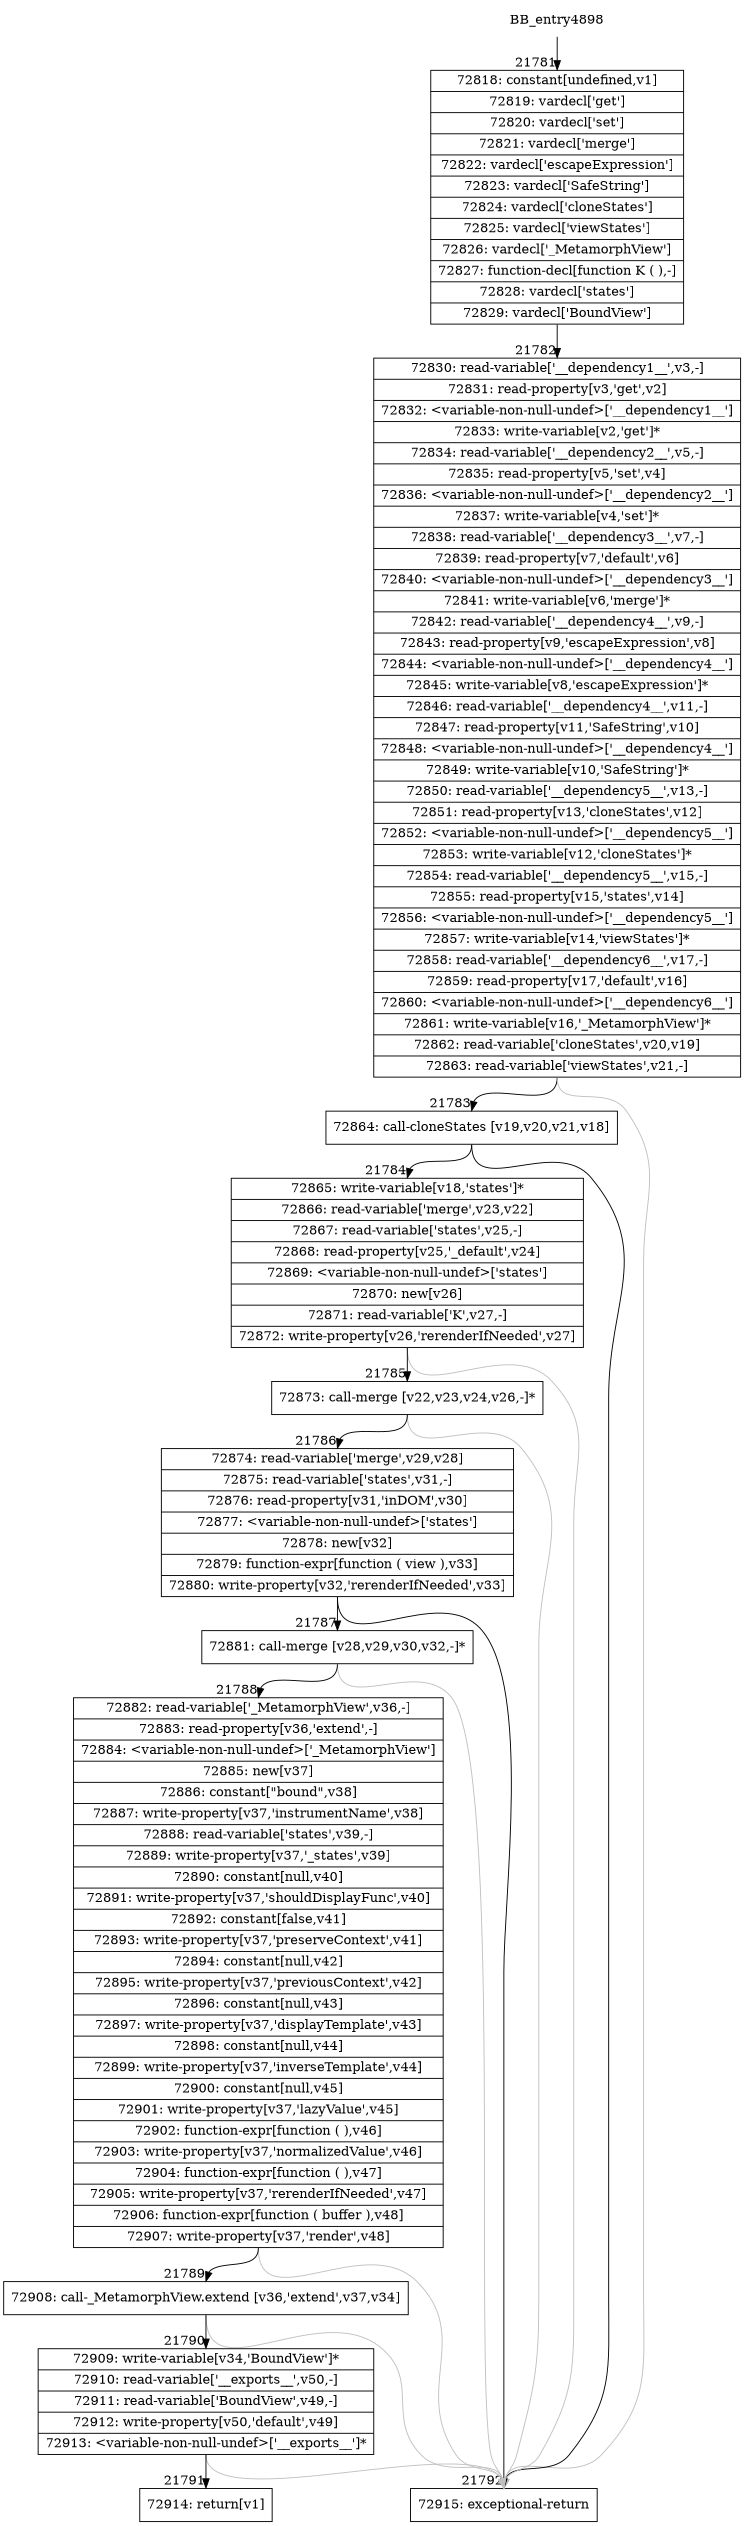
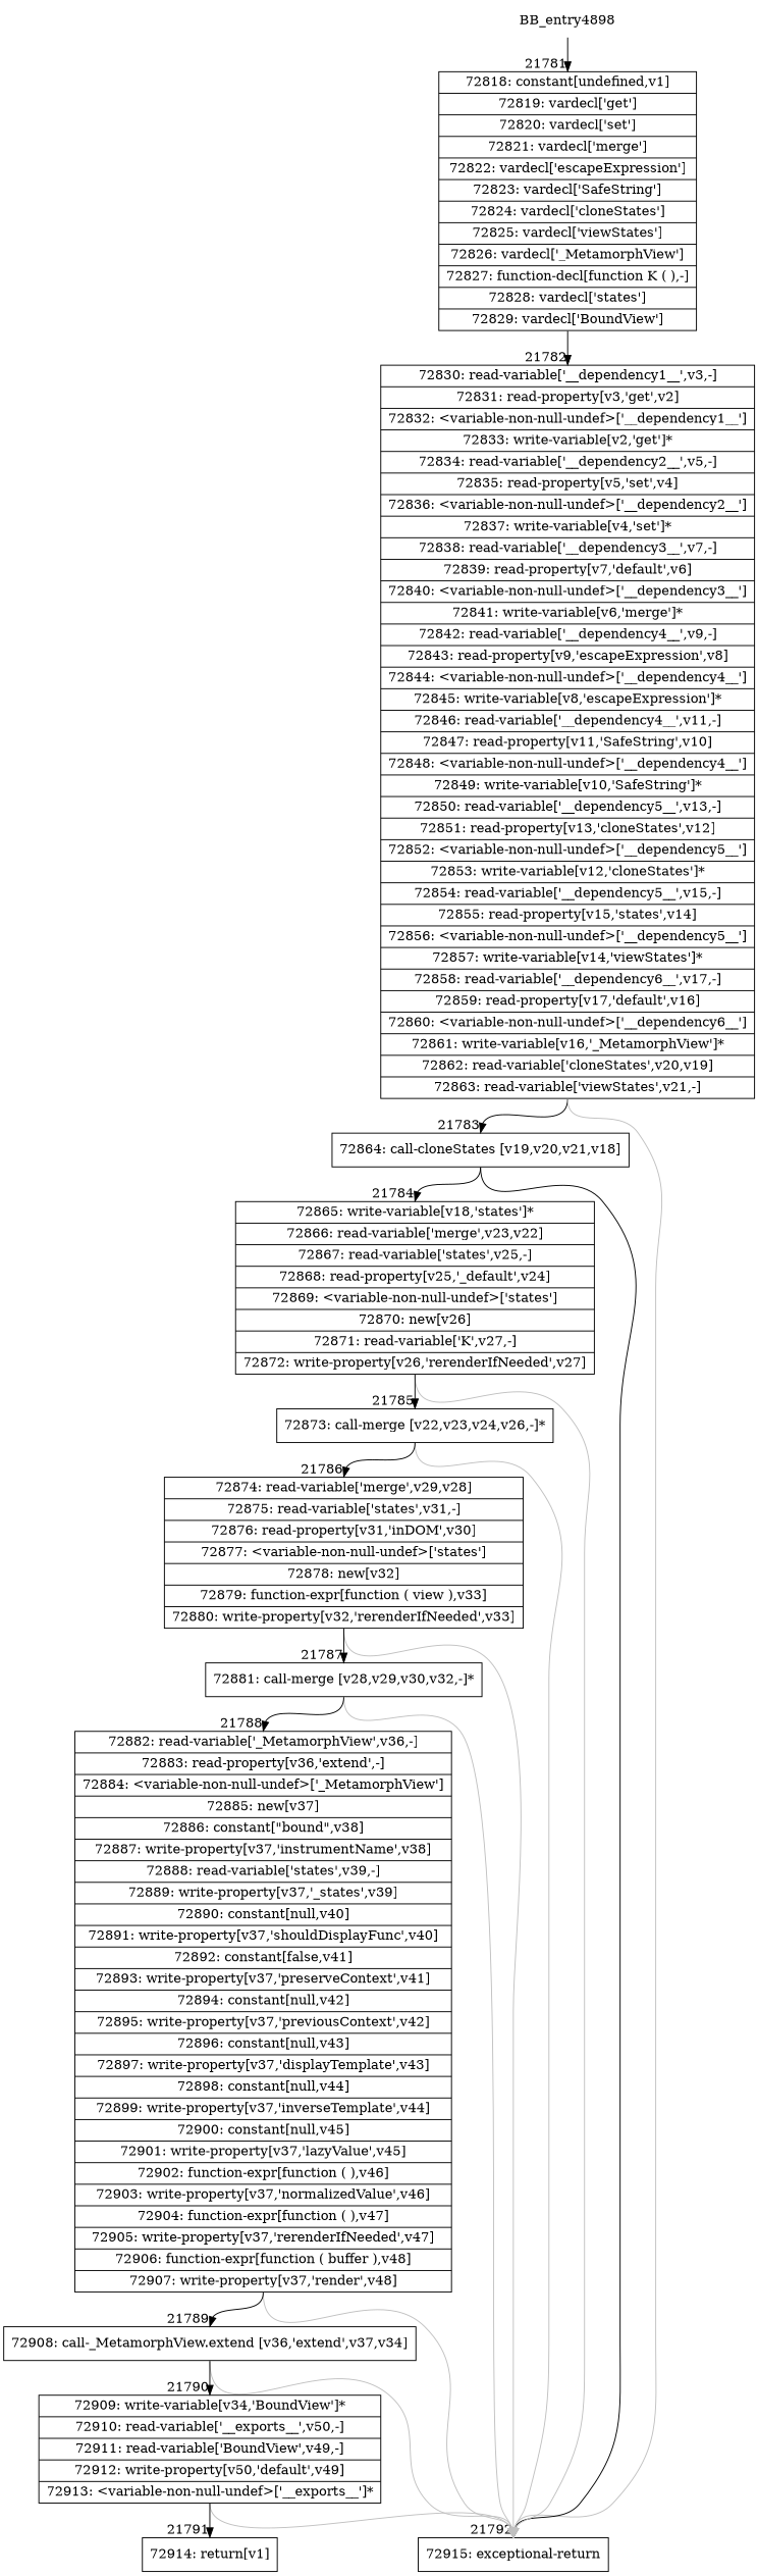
  digraph {
    rankdir=TD
    node [shape=record]
    edge [headport=n tailport=s]
    n1 [label=BB_entry4898 shape=none]
    n2 [label="{72818: constant[undefined,v1]|72819: vardecl['get']|72820: vardecl['set']|72821: vardecl['merge']|72822: vardecl['escapeExpression']|72823: vardecl['SafeString']|72824: vardecl['cloneStates']|72825: vardecl['viewStates']|72826: vardecl['_MetamorphView']|72827: function-decl[function K ( ),-]|72828: vardecl['states']|72829: vardecl['BoundView']}"]
    n3 [label="{72830: read-variable['__dependency1__',v3,-]|72831: read-property[v3,'get',v2]|72832: \<variable-non-null-undef\>['__dependency1__']|72833: write-variable[v2,'get']*|72834: read-variable['__dependency2__',v5,-]|72835: read-property[v5,'set',v4]|72836: \<variable-non-null-undef\>['__dependency2__']|72837: write-variable[v4,'set']*|72838: read-variable['__dependency3__',v7,-]|72839: read-property[v7,'default',v6]|72840: \<variable-non-null-undef\>['__dependency3__']|72841: write-variable[v6,'merge']*|72842: read-variable['__dependency4__',v9,-]|72843: read-property[v9,'escapeExpression',v8]|72844: \<variable-non-null-undef\>['__dependency4__']|72845: write-variable[v8,'escapeExpression']*|72846: read-variable['__dependency4__',v11,-]|72847: read-property[v11,'SafeString',v10]|72848: \<variable-non-null-undef\>['__dependency4__']|72849: write-variable[v10,'SafeString']*|72850: read-variable['__dependency5__',v13,-]|72851: read-property[v13,'cloneStates',v12]|72852: \<variable-non-null-undef\>['__dependency5__']|72853: write-variable[v12,'cloneStates']*|72854: read-variable['__dependency5__',v15,-]|72855: read-property[v15,'states',v14]|72856: \<variable-non-null-undef\>['__dependency5__']|72857: write-variable[v14,'viewStates']*|72858: read-variable['__dependency6__',v17,-]|72859: read-property[v17,'default',v16]|72860: \<variable-non-null-undef\>['__dependency6__']|72861: write-variable[v16,'_MetamorphView']*|72862: read-variable['cloneStates',v20,v19]|72863: read-variable['viewStates',v21,-]}"]
    n4 [label="{72864: call-cloneStates [v19,v20,v21,v18]}"]
    n5 [label="{72915: exceptional-return}"]
    n6 [label="{72865: write-variable[v18,'states']*|72866: read-variable['merge',v23,v22]|72867: read-variable['states',v25,-]|72868: read-property[v25,'_default',v24]|72869: \<variable-non-null-undef\>['states']|72870: new[v26]|72871: read-variable['K',v27,-]|72872: write-property[v26,'rerenderIfNeeded',v27]}"]
    n7 [label="{72873: call-merge [v22,v23,v24,v26,-]*}"]
    n8 [label="{72874: read-variable['merge',v29,v28]|72875: read-variable['states',v31,-]|72876: read-property[v31,'inDOM',v30]|72877: \<variable-non-null-undef\>['states']|72878: new[v32]|72879: function-expr[function ( view ),v33]|72880: write-property[v32,'rerenderIfNeeded',v33]}"]
    n9 [label="{72881: call-merge [v28,v29,v30,v32,-]*}"]
    n10 [label="{72882: read-variable['_MetamorphView',v36,-]|72883: read-property[v36,'extend',-]|72884: \<variable-non-null-undef\>['_MetamorphView']|72885: new[v37]|72886: constant[\"bound\",v38]|72887: write-property[v37,'instrumentName',v38]|72888: read-variable['states',v39,-]|72889: write-property[v37,'_states',v39]|72890: constant[null,v40]|72891: write-property[v37,'shouldDisplayFunc',v40]|72892: constant[false,v41]|72893: write-property[v37,'preserveContext',v41]|72894: constant[null,v42]|72895: write-property[v37,'previousContext',v42]|72896: constant[null,v43]|72897: write-property[v37,'displayTemplate',v43]|72898: constant[null,v44]|72899: write-property[v37,'inverseTemplate',v44]|72900: constant[null,v45]|72901: write-property[v37,'lazyValue',v45]|72902: function-expr[function ( ),v46]|72903: write-property[v37,'normalizedValue',v46]|72904: function-expr[function ( ),v47]|72905: write-property[v37,'rerenderIfNeeded',v47]|72906: function-expr[function ( buffer ),v48]|72907: write-property[v37,'render',v48]}"]
    n11 [label="{72908: call-_MetamorphView.extend [v36,'extend',v37,v34]}"]
    n12 [label="{72909: write-variable[v34,'BoundView']*|72910: read-variable['__exports__',v50,-]|72911: read-variable['BoundView',v49,-]|72912: write-property[v50,'default',v49]|72913: \<variable-non-null-undef\>['__exports__']*}"]
    n13 [label="{72914: return[v1]}"]
    n1 -> n2 [headlabel="    21781"]
    n2 -> n3 [headlabel="      21782"]
    n3 -> n4 [headlabel="      21783"]
    n3 -> n5 [color=gray headlabel="      21792"]
    n4 -> n5 [color=black]
    n4 -> n6 [headlabel="      21784"]
    n6 -> n5 [color=gray]
    n6 -> n7 [headlabel="      21785"]
    n7 -> n5 [color=gray]
    n7 -> n8 [headlabel="      21786"]
-   n8 -> n5 [color=black]
+   n8 -> n5 [color=gray]
    n8 -> n9 [headlabel="      21787"]
    n9 -> n5 [color=gray]
    n9 -> n10 [headlabel="      21788"]
    n10 -> n5 [color=gray]
    n10 -> n11 [headlabel="      21789"]
    n11 -> n5 [color=gray]
    n11 -> n12 [headlabel="      21790"]
    n12 -> n5 [color=gray]
    n12 -> n13 [headlabel="      21791"]
  }
